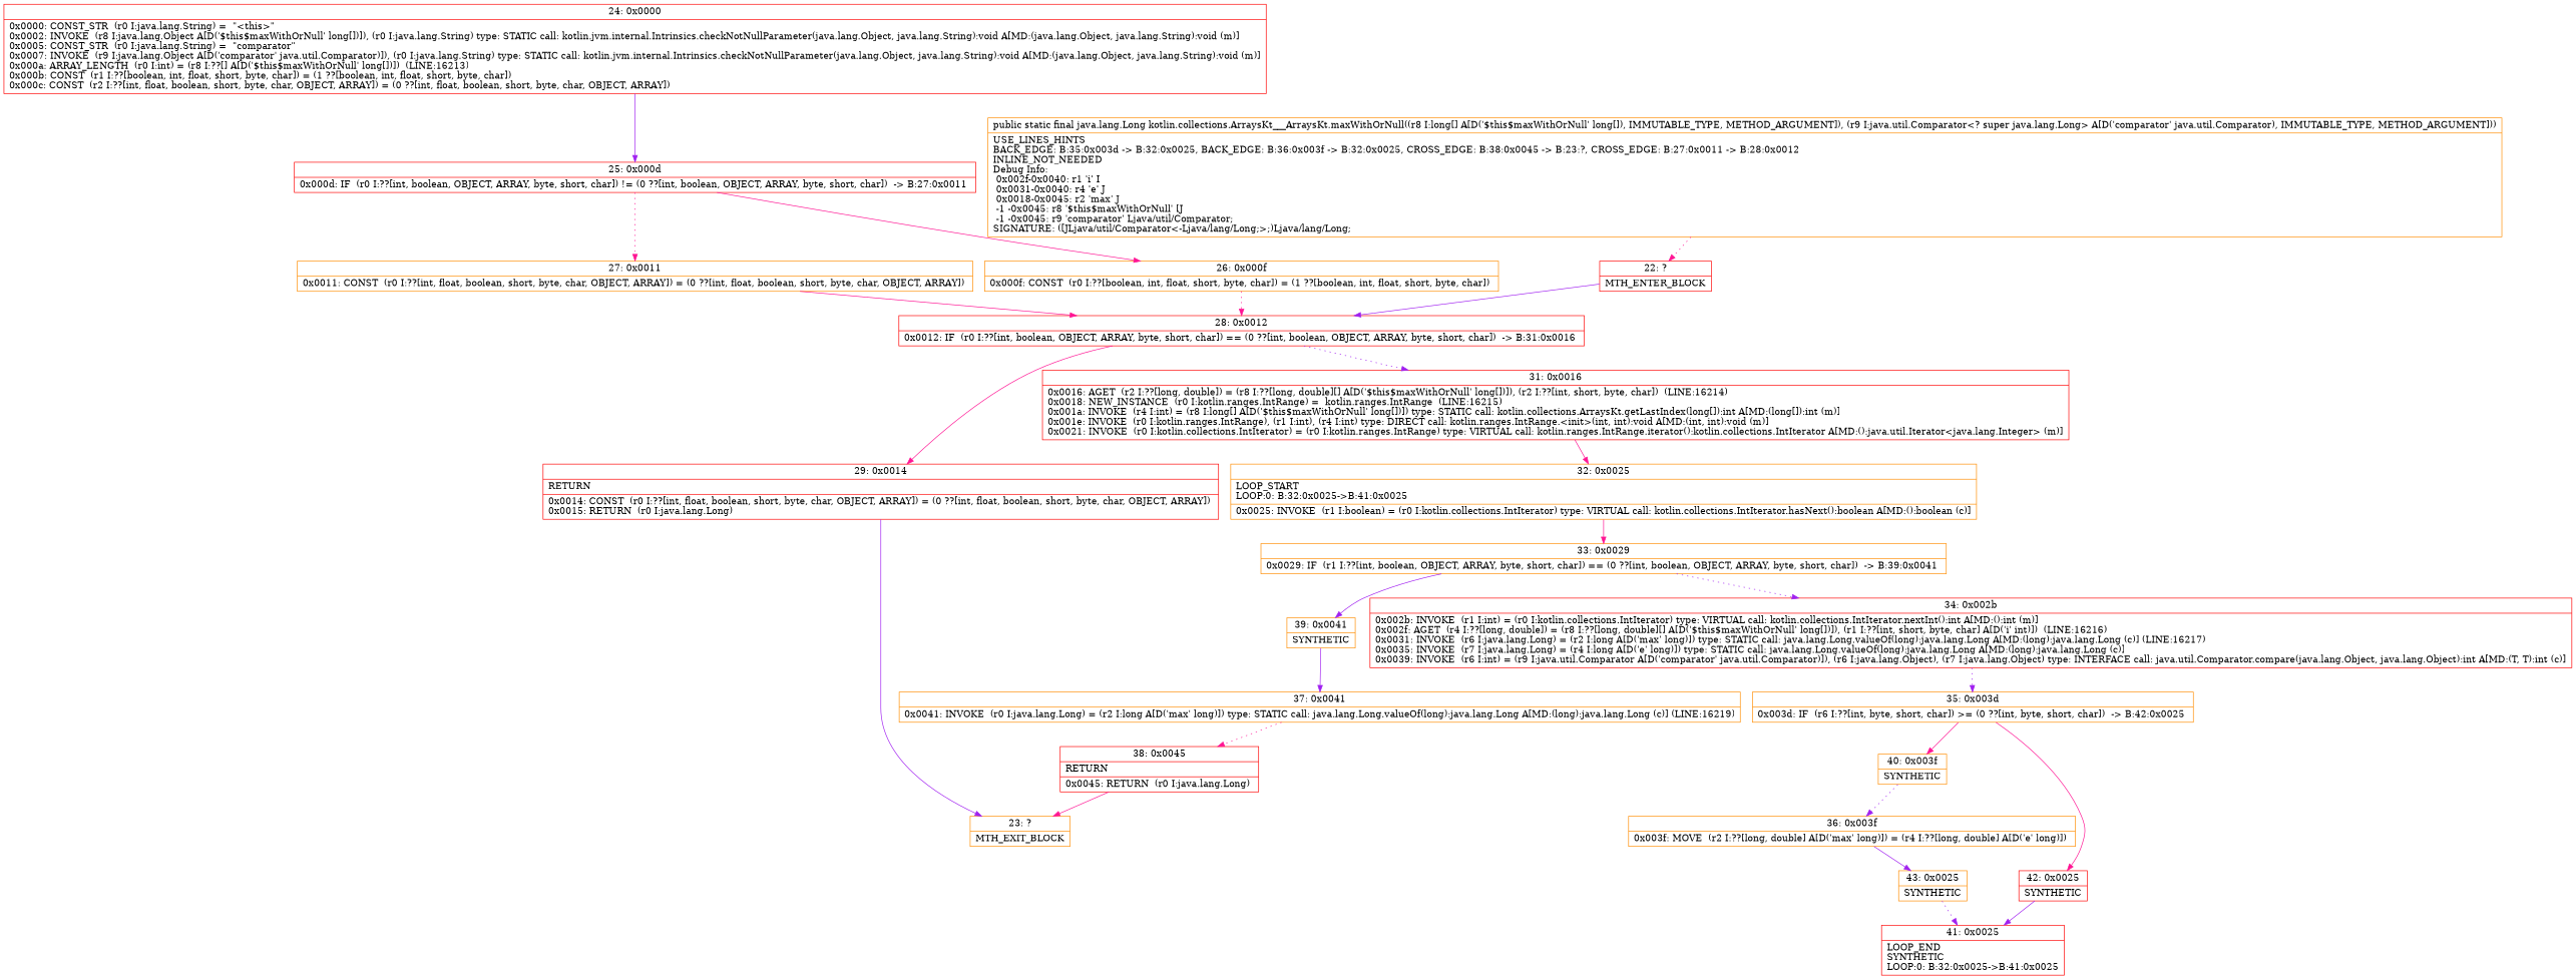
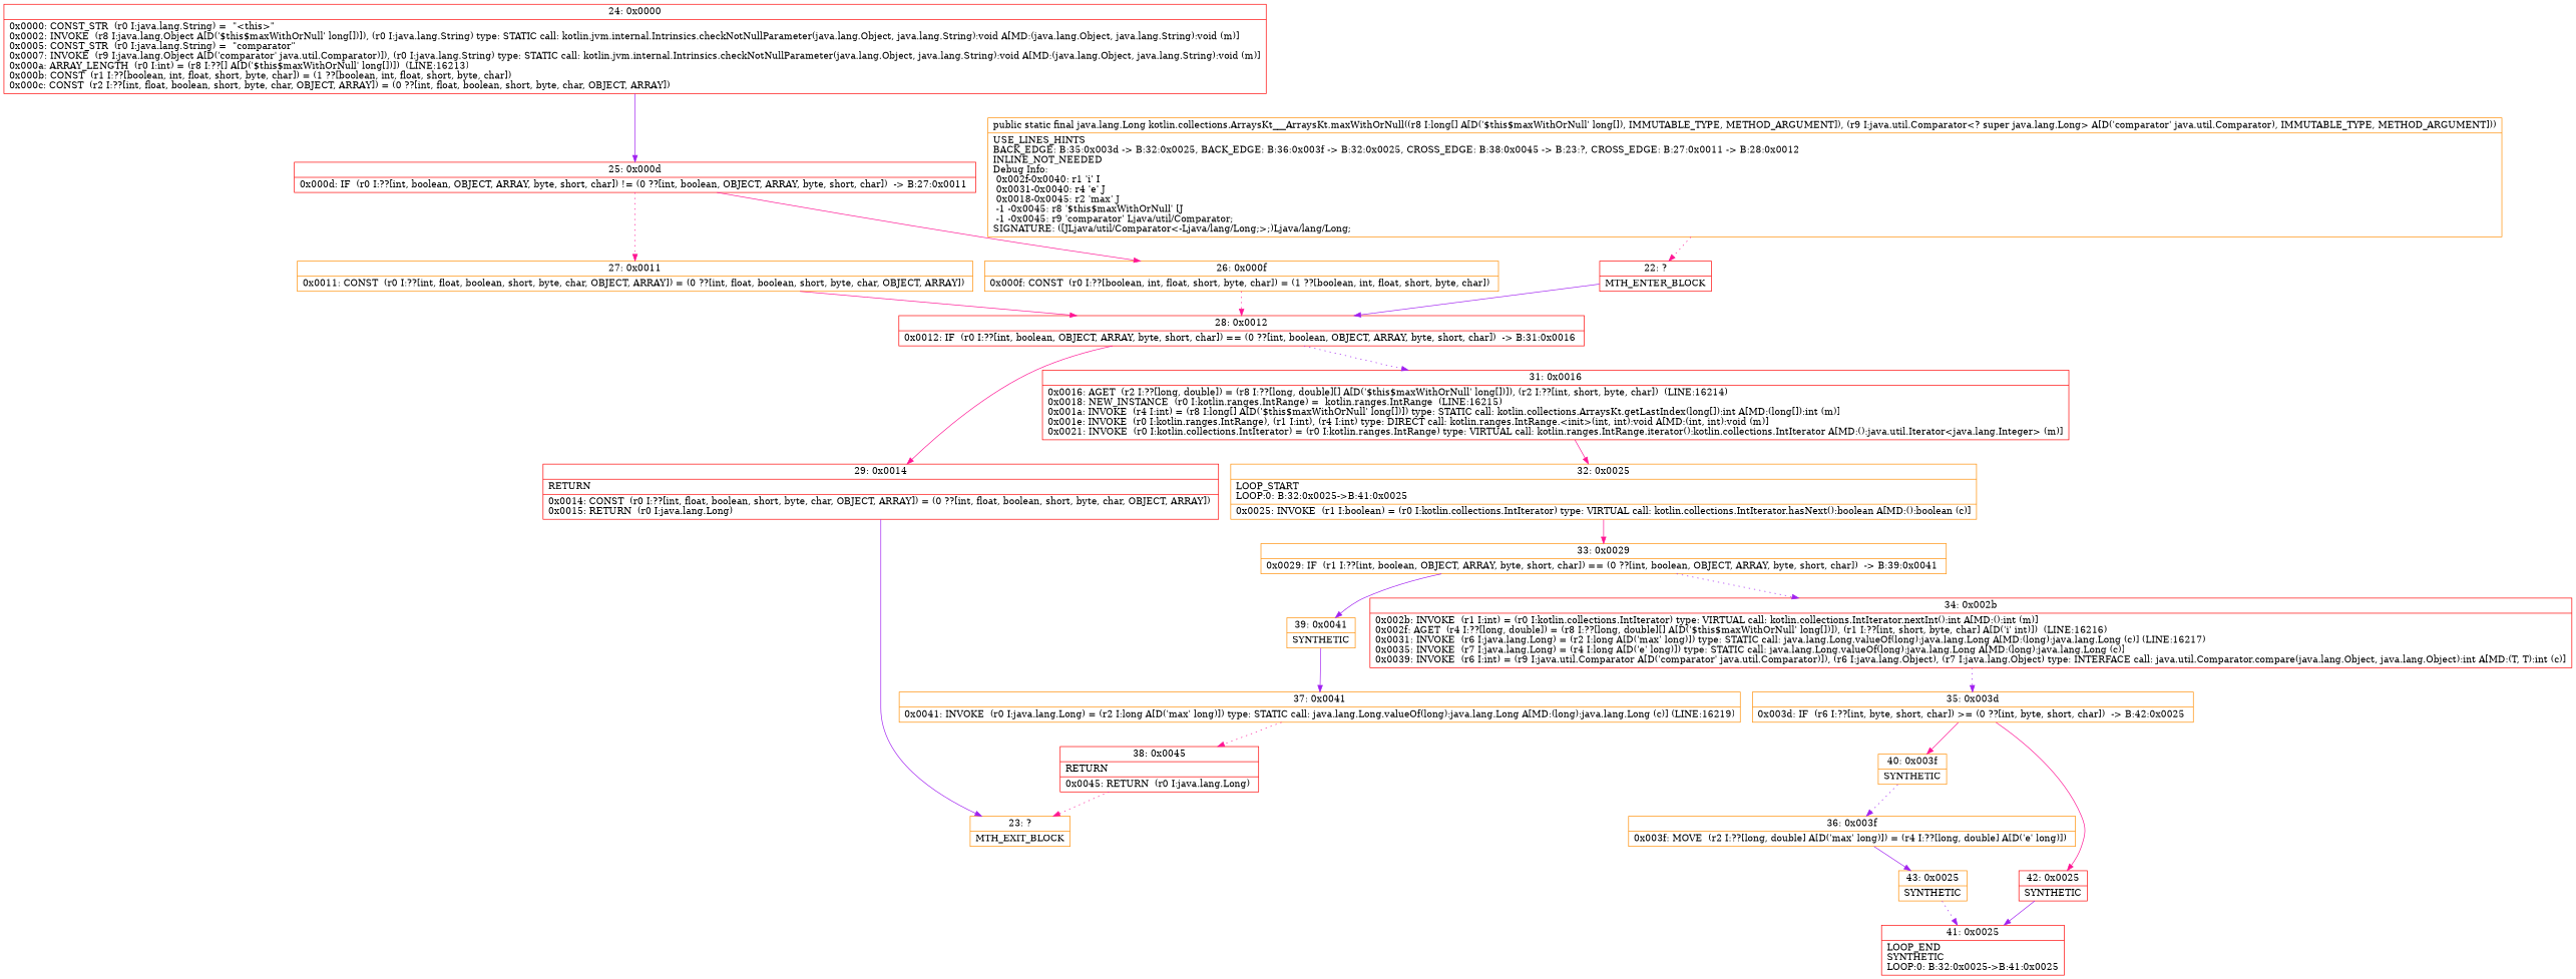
  digraph {
    node [color=darkorange shape=record]
    edge [color=purple style=solid]
    n1 [color=red label="{22\:\ ?|MTH_ENTER_BLOCK\l}"]
    n2 [color=red label="{28\:\ 0x0012|0x0012: IF  (r0 I:??[int, boolean, OBJECT, ARRAY, byte, short, char]) == (0 ??[int, boolean, OBJECT, ARRAY, byte, short, char])  \-\> B:31:0x0016 \l}"]
    n3 [color=red label="{24\:\ 0x0000|0x0000: CONST_STR  (r0 I:java.lang.String) =  \"\<this\>\" \l0x0002: INVOKE  (r8 I:java.lang.Object A[D('$this$maxWithOrNull' long[])]), (r0 I:java.lang.String) type: STATIC call: kotlin.jvm.internal.Intrinsics.checkNotNullParameter(java.lang.Object, java.lang.String):void A[MD:(java.lang.Object, java.lang.String):void (m)]\l0x0005: CONST_STR  (r0 I:java.lang.String) =  \"comparator\" \l0x0007: INVOKE  (r9 I:java.lang.Object A[D('comparator' java.util.Comparator)]), (r0 I:java.lang.String) type: STATIC call: kotlin.jvm.internal.Intrinsics.checkNotNullParameter(java.lang.Object, java.lang.String):void A[MD:(java.lang.Object, java.lang.String):void (m)]\l0x000a: ARRAY_LENGTH  (r0 I:int) = (r8 I:??[] A[D('$this$maxWithOrNull' long[])])  (LINE:16213)\l0x000b: CONST  (r1 I:??[boolean, int, float, short, byte, char]) = (1 ??[boolean, int, float, short, byte, char]) \l0x000c: CONST  (r2 I:??[int, float, boolean, short, byte, char, OBJECT, ARRAY]) = (0 ??[int, float, boolean, short, byte, char, OBJECT, ARRAY]) \l}"]
    n4 [color=red label="{25\:\ 0x000d|0x000d: IF  (r0 I:??[int, boolean, OBJECT, ARRAY, byte, short, char]) != (0 ??[int, boolean, OBJECT, ARRAY, byte, short, char])  \-\> B:27:0x0011 \l}"]
    n5 [label="{26\:\ 0x000f|0x000f: CONST  (r0 I:??[boolean, int, float, short, byte, char]) = (1 ??[boolean, int, float, short, byte, char]) \l}"]
    n6 [label="{27\:\ 0x0011|0x0011: CONST  (r0 I:??[int, float, boolean, short, byte, char, OBJECT, ARRAY]) = (0 ??[int, float, boolean, short, byte, char, OBJECT, ARRAY]) \l}"]
    n7 [color=red label="{29\:\ 0x0014|RETURN\l|0x0014: CONST  (r0 I:??[int, float, boolean, short, byte, char, OBJECT, ARRAY]) = (0 ??[int, float, boolean, short, byte, char, OBJECT, ARRAY]) \l0x0015: RETURN  (r0 I:java.lang.Long) \l}"]
    n8 [color=red label="{31\:\ 0x0016|0x0016: AGET  (r2 I:??[long, double]) = (r8 I:??[long, double][] A[D('$this$maxWithOrNull' long[])]), (r2 I:??[int, short, byte, char])  (LINE:16214)\l0x0018: NEW_INSTANCE  (r0 I:kotlin.ranges.IntRange) =  kotlin.ranges.IntRange  (LINE:16215)\l0x001a: INVOKE  (r4 I:int) = (r8 I:long[] A[D('$this$maxWithOrNull' long[])]) type: STATIC call: kotlin.collections.ArraysKt.getLastIndex(long[]):int A[MD:(long[]):int (m)]\l0x001e: INVOKE  (r0 I:kotlin.ranges.IntRange), (r1 I:int), (r4 I:int) type: DIRECT call: kotlin.ranges.IntRange.\<init\>(int, int):void A[MD:(int, int):void (m)]\l0x0021: INVOKE  (r0 I:kotlin.collections.IntIterator) = (r0 I:kotlin.ranges.IntRange) type: VIRTUAL call: kotlin.ranges.IntRange.iterator():kotlin.collections.IntIterator A[MD:():java.util.Iterator\<java.lang.Integer\> (m)]\l}"]
    n9 [label="{23\:\ ?|MTH_EXIT_BLOCK\l}"]
    n10 [label="{32\:\ 0x0025|LOOP_START\lLOOP:0: B:32:0x0025\-\>B:41:0x0025\l|0x0025: INVOKE  (r1 I:boolean) = (r0 I:kotlin.collections.IntIterator) type: VIRTUAL call: kotlin.collections.IntIterator.hasNext():boolean A[MD:():boolean (c)]\l}"]
    n11 [label="{33\:\ 0x0029|0x0029: IF  (r1 I:??[int, boolean, OBJECT, ARRAY, byte, short, char]) == (0 ??[int, boolean, OBJECT, ARRAY, byte, short, char])  \-\> B:39:0x0041 \l}"]
    n12 [color=red label="{34\:\ 0x002b|0x002b: INVOKE  (r1 I:int) = (r0 I:kotlin.collections.IntIterator) type: VIRTUAL call: kotlin.collections.IntIterator.nextInt():int A[MD:():int (m)]\l0x002f: AGET  (r4 I:??[long, double]) = (r8 I:??[long, double][] A[D('$this$maxWithOrNull' long[])]), (r1 I:??[int, short, byte, char] A[D('i' int)])  (LINE:16216)\l0x0031: INVOKE  (r6 I:java.lang.Long) = (r2 I:long A[D('max' long)]) type: STATIC call: java.lang.Long.valueOf(long):java.lang.Long A[MD:(long):java.lang.Long (c)] (LINE:16217)\l0x0035: INVOKE  (r7 I:java.lang.Long) = (r4 I:long A[D('e' long)]) type: STATIC call: java.lang.Long.valueOf(long):java.lang.Long A[MD:(long):java.lang.Long (c)]\l0x0039: INVOKE  (r6 I:int) = (r9 I:java.util.Comparator A[D('comparator' java.util.Comparator)]), (r6 I:java.lang.Object), (r7 I:java.lang.Object) type: INTERFACE call: java.util.Comparator.compare(java.lang.Object, java.lang.Object):int A[MD:(T, T):int (c)]\l}"]
    n13 [label="{39\:\ 0x0041|SYNTHETIC\l}"]
    n14 [label="{35\:\ 0x003d|0x003d: IF  (r6 I:??[int, byte, short, char]) \>= (0 ??[int, byte, short, char])  \-\> B:42:0x0025 \l}"]
    n15 [label="{37\:\ 0x0041|0x0041: INVOKE  (r0 I:java.lang.Long) = (r2 I:long A[D('max' long)]) type: STATIC call: java.lang.Long.valueOf(long):java.lang.Long A[MD:(long):java.lang.Long (c)] (LINE:16219)\l}"]
    n16 [label="{40\:\ 0x003f|SYNTHETIC\l}"]
    n17 [color=red label="{42\:\ 0x0025|SYNTHETIC\l}"]
    n18 [label="{36\:\ 0x003f|0x003f: MOVE  (r2 I:??[long, double] A[D('max' long)]) = (r4 I:??[long, double] A[D('e' long)]) \l}"]
    n19 [color=red label="{41\:\ 0x0025|LOOP_END\lSYNTHETIC\lLOOP:0: B:32:0x0025\-\>B:41:0x0025\l}"]
    n20 [label="{43\:\ 0x0025|SYNTHETIC\l}"]
    n21 [color=red label="{38\:\ 0x0045|RETURN\l|0x0045: RETURN  (r0 I:java.lang.Long) \l}"]
    n22 [label="{public static final java.lang.Long kotlin.collections.ArraysKt___ArraysKt.maxWithOrNull((r8 I:long[] A[D('$this$maxWithOrNull' long[]), IMMUTABLE_TYPE, METHOD_ARGUMENT]), (r9 I:java.util.Comparator\<? super java.lang.Long\> A[D('comparator' java.util.Comparator), IMMUTABLE_TYPE, METHOD_ARGUMENT]))  | USE_LINES_HINTS\lBACK_EDGE: B:35:0x003d \-\> B:32:0x0025, BACK_EDGE: B:36:0x003f \-\> B:32:0x0025, CROSS_EDGE: B:38:0x0045 \-\> B:23:?, CROSS_EDGE: B:27:0x0011 \-\> B:28:0x0012\lINLINE_NOT_NEEDED\lDebug Info:\l  0x002f\-0x0040: r1 'i' I\l  0x0031\-0x0040: r4 'e' J\l  0x0018\-0x0045: r2 'max' J\l  \-1 \-0x0045: r8 '$this$maxWithOrNull' [J\l  \-1 \-0x0045: r9 'comparator' Ljava\/util\/Comparator;\lSIGNATURE: ([JLjava\/util\/Comparator\<\-Ljava\/lang\/Long;\>;)Ljava\/lang\/Long;\l}"]
    n1 -> n2
    n2 -> n7 [color=deeppink]
    n2 -> n8 [style=dotted]
    n3 -> n4
    n4 -> n5 [color=deeppink]
    n4 -> n6 [color=deeppink style=dotted]
    n5 -> n2 [color=deeppink style=dotted]
    n6 -> n2 [color=deeppink]
    n7 -> n9
    n8 -> n10 [color=deeppink]
    n10 -> n11 [color=deeppink]
    n11 -> n12 [style=dotted]
    n11 -> n13
    n12 -> n14 [style=dotted]
    n13 -> n15
    n14 -> n16 [color=deeppink]
    n14 -> n17 [color=deeppink]
    n15 -> n21 [color=deeppink style=dotted]
    n16 -> n18 [style=dotted]
    n17 -> n19
    n18 -> n20
    n20 -> n19 [style=dotted]
-   n21 -> n9 [color=deeppink]
+   n21 -> n9 [color=deeppink style=dotted]
    n22 -> n1 [color=deeppink style=dotted]
  }
